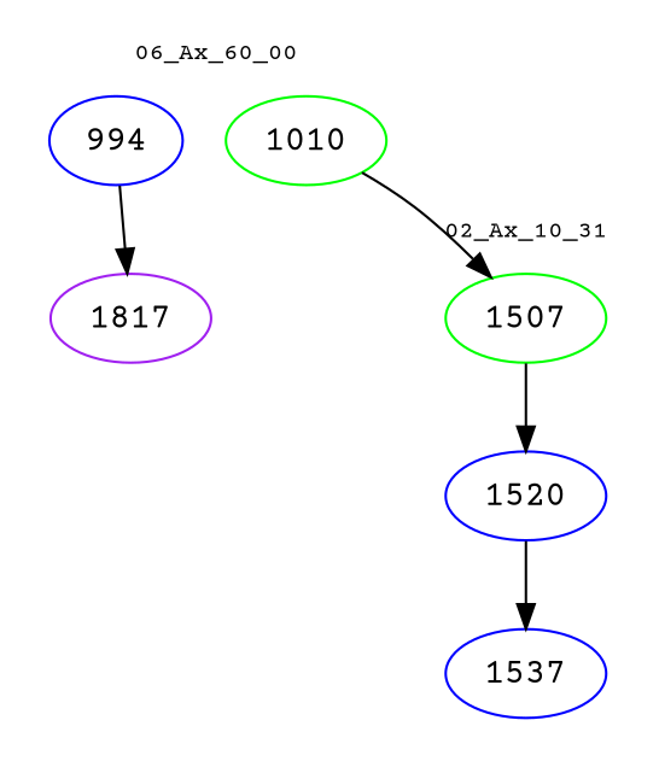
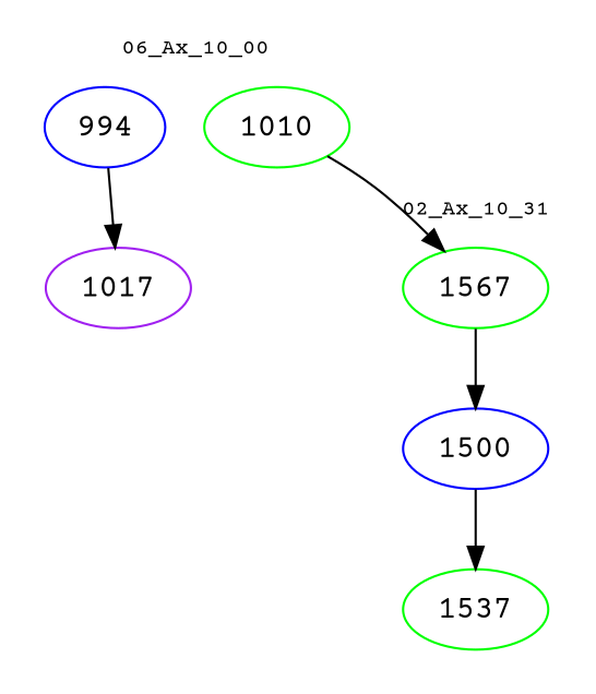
  digraph {
    fontname="Courier Prime"
    node [color=blue fontname="Courier Prime"]
    edge [color=black fontname="Courier Prime"]
    n1 [color=green label=1010]
    n2 [label=994]
-   n3 [color=purple label=1817]
-   n4 [color=green label=1507]
-   n5 [label=1520]
-   n6 [label=1537]
+   n3 [color=purple label=1017]
+   n4 [color=green label=1567]
+   n5 [label=1500]
+   n6 [color=green label=1537]
    subgraph cluster_1 {
      color=white
      fontsize=10
-     label="06_Ax_60_00"
+     label="06_Ax_10_00"
      n1
      n2
      n3
    }
    subgraph cluster_2 {
      color=white
      fontsize=10
      label="02_Ax_10_31"
      n4
      n5
      n6
    }
    n1 -> n4
    n2 -> n3
    n4 -> n5
    n5 -> n6
  }
